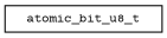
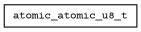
  digraph {
    rankdir=LR
    fontname="Courier Prime"
-   n1 [color=black fillcolor=white fontname="Courier Prime" fontsize=10 height=0.2 label=atomic_bit_u8_t shape=record style=filled width=0.4]
+   n1 [color=black fillcolor=white fontname="Courier Prime" fontsize=10 height=0.2 label=atomic_atomic_u8_t shape=record style=filled width=0.4]
  }
